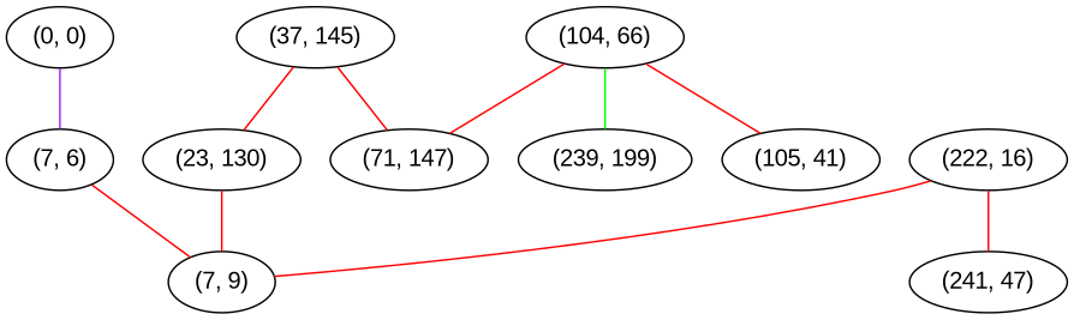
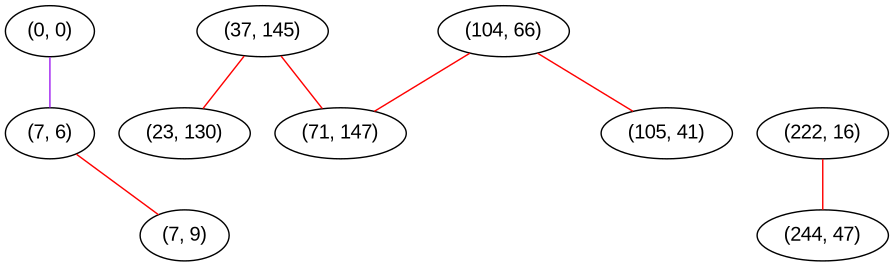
  graph {
    fontname="Liberation Sans"
    node [fontname="Liberation Sans"]
    edge [color=red fontname="Liberation Sans" weight=1]
    "(0, 0)"
    "(7, 6)"
    "(7, 9)"
    "(104, 66)"
-   "(239, 199)"
    "(105, 41)"
    "(71, 147)"
    "(37, 145)"
    "(23, 130)"
    "(222, 16)"
-   "(244, 47)" [label="(241, 47)"]
+   "(244, 47)"
    "(0, 0)" -- "(7, 6)" [color=purple weight=4]
    "(7, 6)" -- "(7, 9)"
-   "(104, 66)" -- "(239, 199)" [color=green weight=2]
    "(104, 66)" -- "(105, 41)"
    "(104, 66)" -- "(71, 147)"
    "(37, 145)" -- "(71, 147)"
    "(37, 145)" -- "(23, 130)"
-   "(23, 130)" -- "(7, 9)"
-   "(222, 16)" -- "(7, 9)"
    "(222, 16)" -- "(244, 47)"
  }
